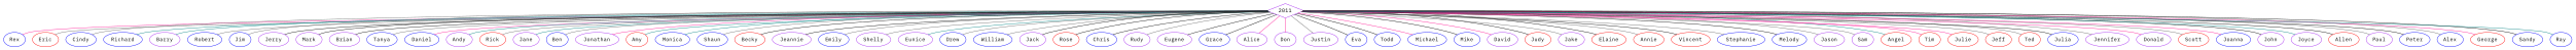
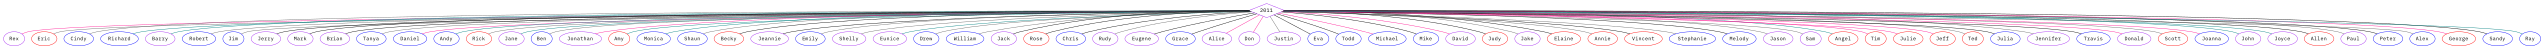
  graph {
    fontname="IBM Plex Mono"
    node [color=blue fontname="IBM Plex Mono" fontsize=14]
    edge [color=gray40 fontname="IBM Plex Mono"]
    2011 [color=purple shape=diamond]
-   Rex
+   Rex [color=purple]
    Eric [color=red]
    Cindy
    Richard
    Barry [color=purple]
    Robert
    Jim
    Jerry [color=purple]
    Mark [color=purple]
    Brian [color=purple]
    Tanya
    Daniel
-   Andy [color=purple]
+   Andy
    Rick [color=red]
    Jane [color=purple]
    Ben
    Jonathan [color=purple]
    Amy [color=red]
    Monica
    Shaun
    Becky [color=red]
    Jeannie [color=purple]
    Emily
    Shelly [color=purple]
    Eunice [color=purple]
    Drew
    William
    Jack [color=purple]
    Rose [color=red]
    Chris
    Rudy [color=purple]
    Eugene [color=purple]
    Grace
    Alice [color=purple]
    Don [color=purple]
    Justin [color=purple]
    Eva
    Todd
    Michael
    Mike
    David [color=purple]
    Judy [color=red]
    Jake [color=purple]
    Elaine [color=red]
    Annie [color=red]
    Vincent [color=red]
    Stephanie
    Melody
    Jason [color=purple]
    Sam [color=purple]
    Angel [color=red]
    Tim [color=red]
    Julie [color=red]
    Jeff [color=red]
    Ted [color=red]
    Julia
    Jennifer [color=purple]
+   Travis
    Donald [color=purple]
    Scott [color=red]
    Joanna
    John [color=purple]
    Joyce [color=purple]
    Allen [color=red]
    Paul [color=purple]
    Peter
    Alex
    George [color=red]
    Sandy
    Ray
    2011 -- Rex [color=deeppink]
    2011 -- Eric
    2011 -- Cindy
    2011 -- Richard [color=teal]
    2011 -- Barry [color=teal]
    2011 -- Robert
    2011 -- Jim
    2011 -- Jerry [color=black]
    2011 -- Mark [color=black]
    2011 -- Brian [color=black]
    2011 -- Tanya
    2011 -- Daniel [color=deeppink]
    2011 -- Andy [color=teal]
    2011 -- Rick
    2011 -- Jane [color=teal]
    2011 -- Ben
    2011 -- Jonathan [color=deeppink]
    2011 -- Amy [color=teal]
    2011 -- Monica [color=teal]
    2011 -- Shaun
    2011 -- Becky [color=black]
    2011 -- Jeannie [color=black]
    2011 -- Emily
    2011 -- Shelly
    2011 -- Eunice [color=teal]
    2011 -- Drew
    2011 -- William
    2011 -- Jack [color=black]
    2011 -- Rose [color=black]
    2011 -- Chris [color=black]
    2011 -- Rudy
    2011 -- Eugene [color=black]
    2011 -- Grace [color=black]
    2011 -- Alice [color=deeppink]
    2011 -- Don [color=deeppink]
    2011 -- Justin
    2011 -- Eva [color=black]
    2011 -- Todd [color=black]
    2011 -- Michael [color=deeppink]
    2011 -- Mike [color=black]
    2011 -- David [color=deeppink]
    2011 -- Judy [color=black]
    2011 -- Jake
    2011 -- Elaine [color=black]
    2011 -- Annie
    2011 -- Vincent [color=black]
    2011 -- Stephanie
    2011 -- Melody [color=black]
    2011 -- Jason
    2011 -- Sam
    2011 -- Angel [color=teal]
    2011 -- Tim [color=deeppink]
    2011 -- Julie [color=deeppink]
-   2011 -- Jeff
+   2011 -- Jeff [color=deeppink]
    2011 -- Ted
    2011 -- Julia [color=black]
    2011 -- Jennifer
+   2011 -- Travis [color=black]
    2011 -- Donald [color=deeppink]
    2011 -- Scott
    2011 -- Joanna [color=deeppink]
-   2011 -- John [color=black]
+   2011 -- John [color=teal]
    2011 -- Joyce [color=teal]
    2011 -- Allen [color=black]
    2011 -- Paul
    2011 -- Peter [color=black]
    2011 -- Alex
    2011 -- George [color=deeppink]
    2011 -- Sandy [color=black]
    2011 -- Ray [color=teal]
  }
